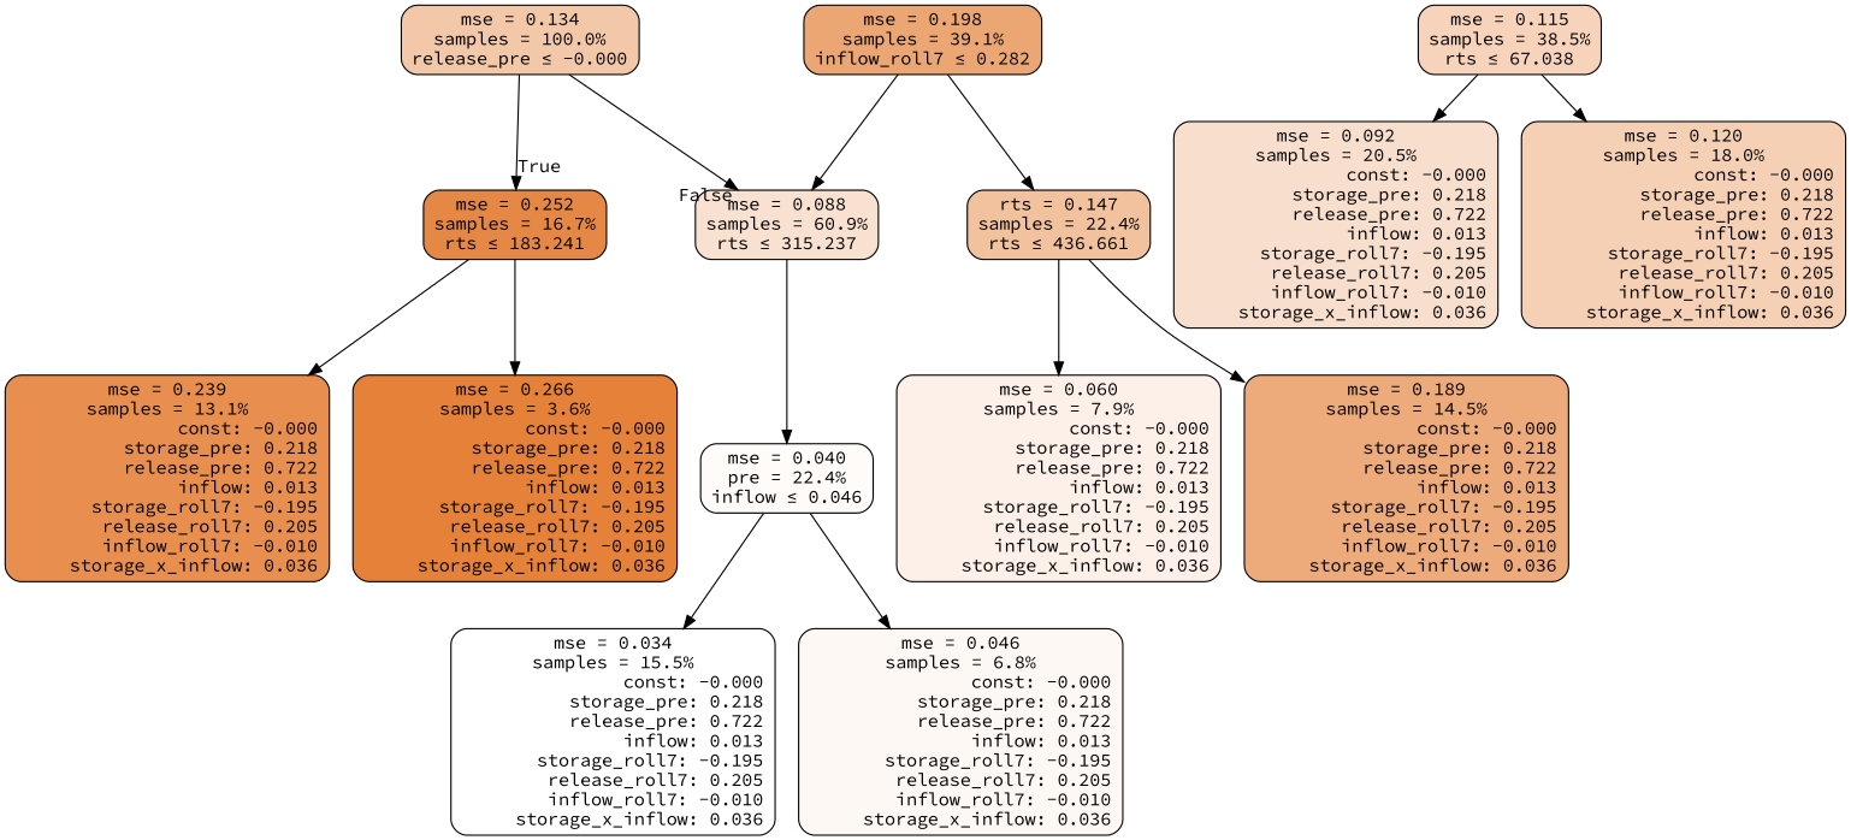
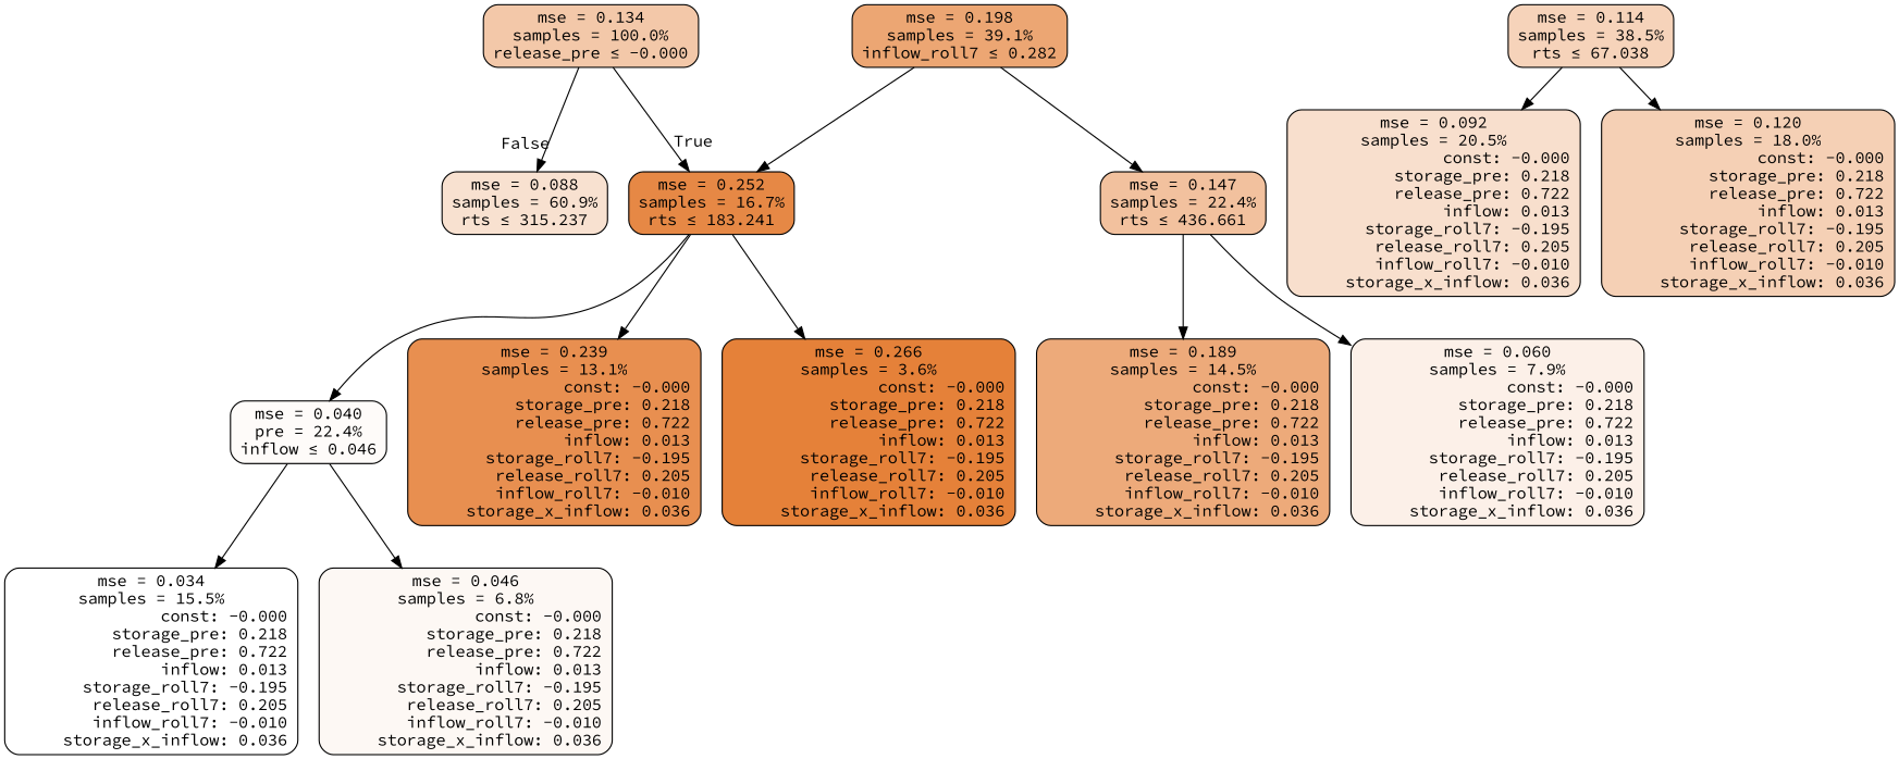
  digraph {
    fontname="Source Code Pro"
    node [color=black fontname="Source Code Pro" shape=rectangle style="filled, rounded"]
    edge [fontname="Source Code Pro"]
    n1 [fillcolor="#f3c8a9" label="mse = 0.134\nsamples = 100.0%\nrelease_pre &le; -0.000"]
    n2 [fillcolor="#f8e1d0" label="mse = 0.088\nsamples = 60.9%\nrts &le; 315.237"]
    n3 [fillcolor="#e68845" label="mse = 0.252\nsamples = 16.7%\nrts &le; 183.241"]
    n4 [fillcolor="#fefbf9" label="mse = 0.040\npre = 22.4%\ninflow &le; 0.046"]
    n5 [fillcolor="#eca673" label="mse = 0.198\nsamples = 39.1%\ninflow_roll7 &le; 0.282"]
-   n6 [fillcolor="#f2c19e" label="rts = 0.147\nsamples = 22.4%\nrts &le; 436.661"]
-   n7 [fillcolor="#f6d3ba" label="mse = 0.115\nsamples = 38.5%\nrts &le; 67.038"]
+   n6 [fillcolor="#f2c19e" label="mse = 0.147\nsamples = 22.4%\nrts &le; 436.661"]
+   n7 [fillcolor="#f6d3ba" label="mse = 0.114\nsamples = 38.5%\nrts &le; 67.038"]
    n8 [fillcolor="#f8dfcd" label="mse = 0.092\nsamples = 20.5%\n               const: -0.000\n          storage_pre: 0.218\n          release_pre: 0.722\n               inflow: 0.013\n       storage_roll7: -0.195\n        release_roll7: 0.205\n        inflow_roll7: -0.010\n     storage_x_inflow: 0.036"]
    n9 [fillcolor="#f5d0b5" label="mse = 0.120\nsamples = 18.0%\n               const: -0.000\n          storage_pre: 0.218\n          release_pre: 0.722\n               inflow: 0.013\n       storage_roll7: -0.195\n        release_roll7: 0.205\n        inflow_roll7: -0.010\n     storage_x_inflow: 0.036"]
    n10 [fillcolor="#ffffff" label="mse = 0.034\nsamples = 15.5%\n               const: -0.000\n          storage_pre: 0.218\n          release_pre: 0.722\n               inflow: 0.013\n       storage_roll7: -0.195\n        release_roll7: 0.205\n        inflow_roll7: -0.010\n     storage_x_inflow: 0.036"]
    n11 [fillcolor="#fdf8f4" label="mse = 0.046\nsamples = 6.8%\n               const: -0.000\n          storage_pre: 0.218\n          release_pre: 0.722\n               inflow: 0.013\n       storage_roll7: -0.195\n        release_roll7: 0.205\n        inflow_roll7: -0.010\n     storage_x_inflow: 0.036"]
    n12 [fillcolor="#edaa7a" label="mse = 0.189\nsamples = 14.5%\n               const: -0.000\n          storage_pre: 0.218\n          release_pre: 0.722\n               inflow: 0.013\n       storage_roll7: -0.195\n        release_roll7: 0.205\n        inflow_roll7: -0.010\n     storage_x_inflow: 0.036"]
    n13 [fillcolor="#fcf0e8" label="mse = 0.060\nsamples = 7.9%\n               const: -0.000\n          storage_pre: 0.218\n          release_pre: 0.722\n               inflow: 0.013\n       storage_roll7: -0.195\n        release_roll7: 0.205\n        inflow_roll7: -0.010\n     storage_x_inflow: 0.036"]
    n14 [fillcolor="#e88f50" label="mse = 0.239\nsamples = 13.1%\n               const: -0.000\n          storage_pre: 0.218\n          release_pre: 0.722\n               inflow: 0.013\n       storage_roll7: -0.195\n        release_roll7: 0.205\n        inflow_roll7: -0.010\n     storage_x_inflow: 0.036"]
    n15 [fillcolor="#e58139" label="mse = 0.266\nsamples = 3.6%\n               const: -0.000\n          storage_pre: 0.218\n          release_pre: 0.722\n               inflow: 0.013\n       storage_roll7: -0.195\n        release_roll7: 0.205\n        inflow_roll7: -0.010\n     storage_x_inflow: 0.036"]
    n1 -> n2 [headlabel=False labelangle=45 labeldistance=2.5]
    n1 -> n3 [headlabel=True labelangle=-45 labeldistance=2.5]
-   n2 -> n4
+   n3 -> n4
    n3 -> n14
    n3 -> n15
    n4 -> n10
    n4 -> n11
-   n5 -> n2
+   n5 -> n3
    n5 -> n6
    n6 -> n12
    n6 -> n13
    n7 -> n8
    n7 -> n9
  }
